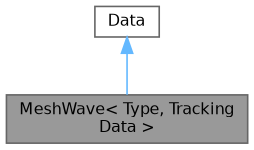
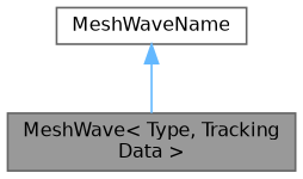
  digraph {
    node [color=gray40 fontname=Helvetica fontsize=10 shape=box style=filled]
    n1 [fillcolor=grey60 fontcolor=black height=0.2 label="MeshWave\< Type, Tracking\lData \>" width=0.4]
-   n2 [fillcolor=white height=0.2 label=Data width=0.4]
+   n2 [fillcolor=white height=0.2 label=MeshWaveName width=0.4]
    n2 -> n1 [color=steelblue1 dir=back fontname=Helvetica fontsize=10 labelfontname=Helvetica labelfontsize=10 style=solid]
  }
